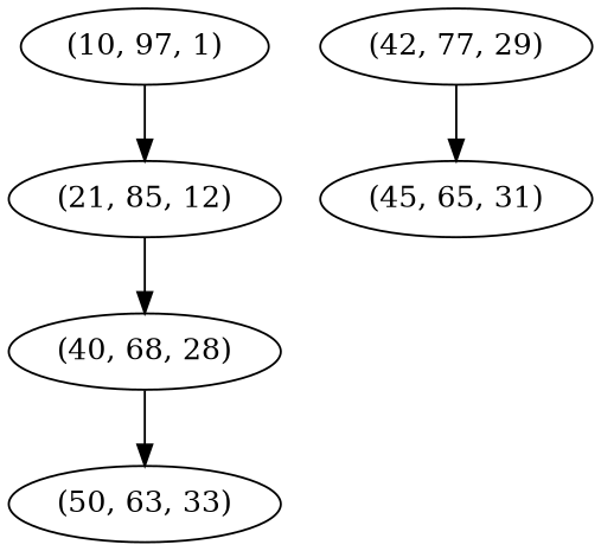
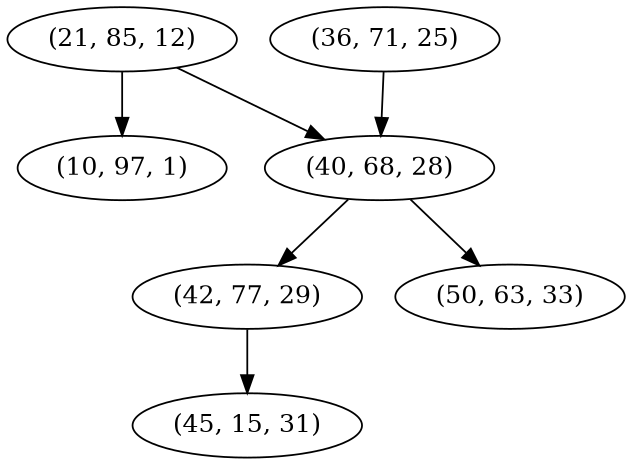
  digraph {
    "(10, 97, 1)"
    "(21, 85, 12)"
    "(40, 68, 28)"
+   "(36, 71, 25)"
    n5 [label="(42, 77, 29)"]
    "(50, 63, 33)"
-   "(45, 65, 31)"
-   "(10, 97, 1)" -> "(21, 85, 12)"
+   "(45, 65, 31)" [label="(45, 15, 31)"]
+   "(21, 85, 12)" -> "(10, 97, 1)"
    "(21, 85, 12)" -> "(40, 68, 28)"
+   "(40, 68, 28)" -> n5
    "(40, 68, 28)" -> "(50, 63, 33)"
+   "(36, 71, 25)" -> "(40, 68, 28)"
    n5 -> "(45, 65, 31)"
  }
